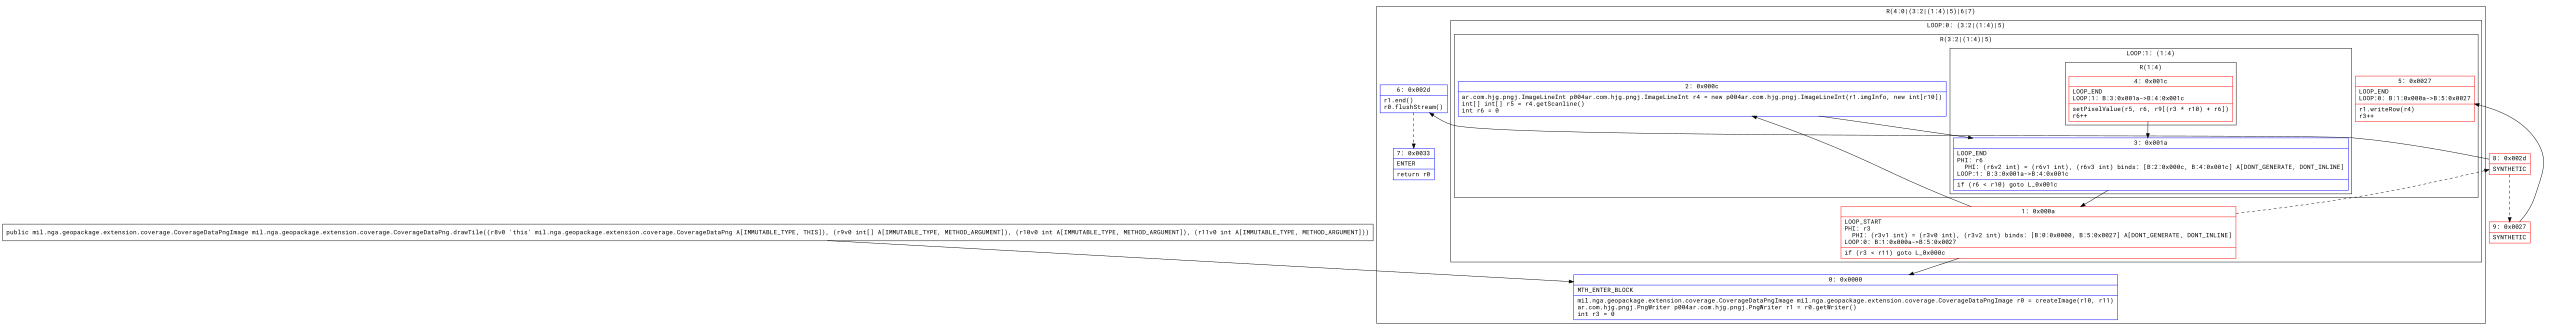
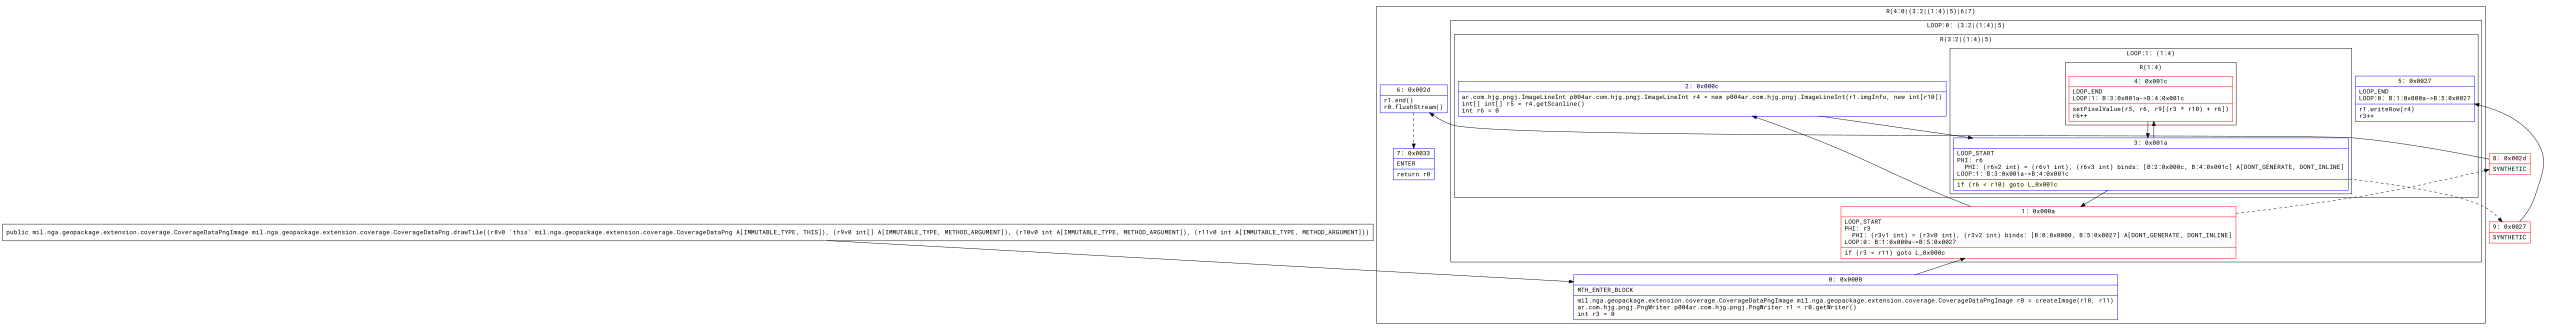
  digraph {
    fontname="Roboto Mono"
    node [color=blue fontname="Roboto Mono" shape=record]
    edge [fontname="Roboto Mono"]
    n1 [color=red label="{4\:\ 0x001c|LOOP_END\lLOOP:1: B:3:0x001a\-\>B:4:0x001c\l|setPixelValue(r5, r6, r9[(r3 * r10) + r6])\lr6++\l}"]
-   n2 [label="{3\:\ 0x001a|LOOP_END\lPHI: r6 \l  PHI: (r6v2 int) = (r6v1 int), (r6v3 int) binds: [B:2:0x000c, B:4:0x001c] A[DONT_GENERATE, DONT_INLINE]\lLOOP:1: B:3:0x001a\-\>B:4:0x001c\l|if (r6 \< r10) goto L_0x001c\l}"]
+   n2 [label="{3\:\ 0x001a|LOOP_START\lPHI: r6 \l  PHI: (r6v2 int) = (r6v1 int), (r6v3 int) binds: [B:2:0x000c, B:4:0x001c] A[DONT_GENERATE, DONT_INLINE]\lLOOP:1: B:3:0x001a\-\>B:4:0x001c\l|if (r6 \< r10) goto L_0x001c\l}"]
    n3 [label="{2\:\ 0x000c|ar.com.hjg.pngj.ImageLineInt p004ar.com.hjg.pngj.ImageLineInt r4 = new p004ar.com.hjg.pngj.ImageLineInt(r1.imgInfo, new int[r10])\lint[] int[] r5 = r4.getScanline()\lint r6 = 0\l}"]
-   n4 [color=red label="{5\:\ 0x0027|LOOP_END\lLOOP:0: B:1:0x000a\-\>B:5:0x0027\l|r1.writeRow(r4)\lr3++\l}"]
+   n4 [label="{5\:\ 0x0027|LOOP_END\lLOOP:0: B:1:0x000a\-\>B:5:0x0027\l|r1.writeRow(r4)\lr3++\l}"]
    n5 [color=red label="{1\:\ 0x000a|LOOP_START\lPHI: r3 \l  PHI: (r3v1 int) = (r3v0 int), (r3v2 int) binds: [B:0:0x0000, B:5:0x0027] A[DONT_GENERATE, DONT_INLINE]\lLOOP:0: B:1:0x000a\-\>B:5:0x0027\l|if (r3 \< r11) goto L_0x000c\l}"]
    n6 [label="{0\:\ 0x0000|MTH_ENTER_BLOCK\l|mil.nga.geopackage.extension.coverage.CoverageDataPngImage mil.nga.geopackage.extension.coverage.CoverageDataPngImage r0 = createImage(r10, r11)\lar.com.hjg.pngj.PngWriter p004ar.com.hjg.pngj.PngWriter r1 = r0.getWriter()\lint r3 = 0\l}"]
    n7 [label="{6\:\ 0x002d|r1.end()\lr0.flushStream()\l}"]
    n8 [label="{7\:\ 0x0033|ENTER\l|return r0\l}"]
    n9 [color=red label="{9\:\ 0x0027|SYNTHETIC\l}"]
    n10 [color=red label="{8\:\ 0x002d|SYNTHETIC\l}"]
    n11 [label="{public mil.nga.geopackage.extension.coverage.CoverageDataPngImage mil.nga.geopackage.extension.coverage.CoverageDataPng.drawTile((r8v0 'this' mil.nga.geopackage.extension.coverage.CoverageDataPng A[IMMUTABLE_TYPE, THIS]), (r9v0 int[] A[IMMUTABLE_TYPE, METHOD_ARGUMENT]), (r10v0 int A[IMMUTABLE_TYPE, METHOD_ARGUMENT]), (r11v0 int A[IMMUTABLE_TYPE, METHOD_ARGUMENT])) }" color=""]
    subgraph cluster_1 {
      label="R(4:0|(3:2|(1:4)|5)|6|7)"
      n6
      n7
      n8
      subgraph cluster_2 {
        label="LOOP:0: (3:2|(1:4)|5)"
        n5
        subgraph cluster_3 {
          label="R(3:2|(1:4)|5)"
          n3
          n4
          subgraph cluster_4 {
            label="LOOP:1: (1:4)"
            n2
            subgraph cluster_5 {
              label="R(1:4)"
              n1
            }
          }
        }
      }
    }
    n1 -> n2
+   n2 -> n1
    n2 -> n5
-   n10 -> n9 [style=dashed]
+   n2 -> n9 [style=dashed]
    n3 -> n2
    n5 -> n3
    n5 -> n10 [style=dashed]
-   n5 -> n6
+   n6 -> n5
    n7 -> n8 [style=dashed]
    n9 -> n4
    n10 -> n7
    n11 -> n6
  }
